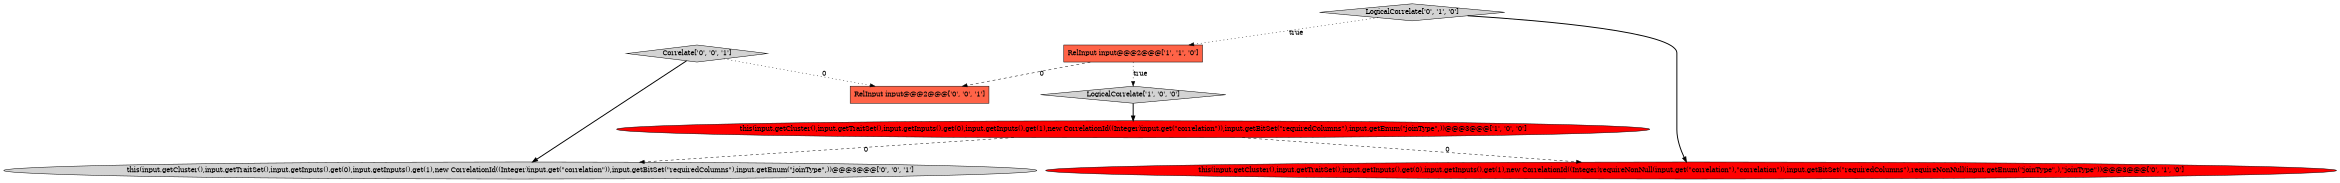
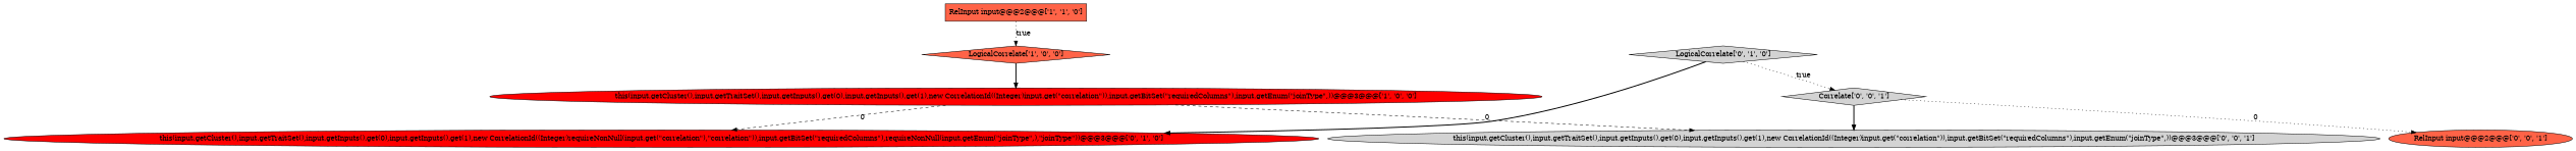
  digraph {
    node [fillcolor=lightgray shape=diamond style=filled]
    edge [style=dashed]
    n1 [fillcolor=tomato label="RelInput input@@@2@@@['1', '1', '0']" shape=box]
-   n2 [fillcolor=tomato label="RelInput input@@@2@@@['0', '0', '1']" shape=box]
-   n3 [label="LogicalCorrelate['1', '0', '0']"]
+   n2 [fillcolor=tomato label="RelInput input@@@2@@@['0', '0', '1']" shape=ellipse]
+   n3 [fillcolor=tomato label="LogicalCorrelate['1', '0', '0']"]
    n4 [fillcolor=red label="this(input.getCluster(),input.getTraitSet(),input.getInputs().get(0),input.getInputs().get(1),new CorrelationId((Integer)input.get(\"correlation\")),input.getBitSet(\"requiredColumns\"),input.getEnum(\"joinType\",))@@@3@@@['1', '0', '0']" shape=ellipse]
    n5 [fillcolor=red label="this(input.getCluster(),input.getTraitSet(),input.getInputs().get(0),input.getInputs().get(1),new CorrelationId((Integer)requireNonNull(input.get(\"correlation\"),\"correlation\")),input.getBitSet(\"requiredColumns\"),requireNonNull(input.getEnum(\"joinType\",),\"joinType\"))@@@3@@@['0', '1', '0']" shape=ellipse]
    n6 [label="this(input.getCluster(),input.getTraitSet(),input.getInputs().get(0),input.getInputs().get(1),new CorrelationId((Integer)input.get(\"correlation\")),input.getBitSet(\"requiredColumns\"),input.getEnum(\"joinType\",))@@@3@@@['0', '0', '1']" shape=ellipse]
    n7 [label="Correlate['0', '0', '1']"]
    n8 [label="LogicalCorrelate['0', '1', '0']"]
-   n1 -> n2 [label=0]
    n1 -> n3 [label=true style=dotted]
    n3 -> n4 [style=bold]
    n4 -> n5 [label=0]
    n4 -> n6 [label=0]
    n7 -> n2 [label=0 style=dotted]
    n7 -> n6 [style=bold]
-   n8 -> n1 [label=true style=dotted]
+   n8 -> n7 [label=true style=dotted]
    n8 -> n5 [style=bold]
  }
